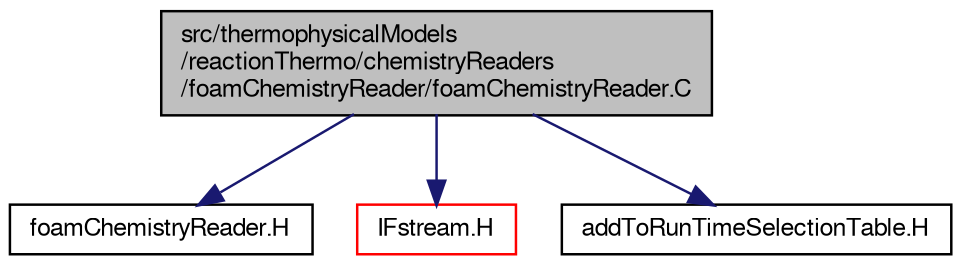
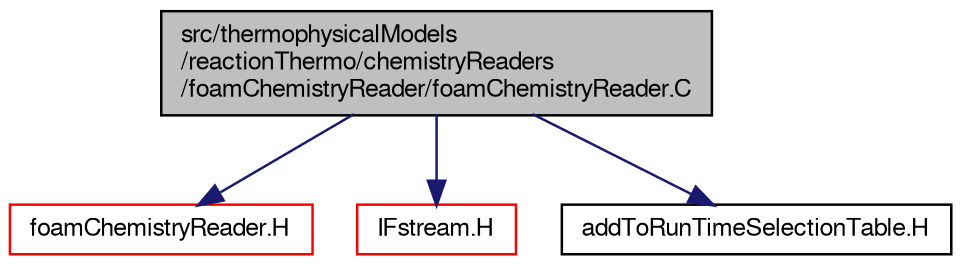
  digraph {
    node [color=black fontname=FreeSans fontsize=10 shape=record]
    edge [color=midnightblue fontname=FreeSans fontsize=10 labelfontname=FreeSans labelfontsize=10 style=solid]
    n1 [fillcolor=grey75 fontcolor=black height=0.2 label="src/thermophysicalModels\l/reactionThermo/chemistryReaders\l/foamChemistryReader/foamChemistryReader.C" style=filled width=0.4]
-   n2 [height=0.2 label="foamChemistryReader.H" width=0.4]
+   n2 [color=red height=0.2 label="foamChemistryReader.H" width=0.4]
    n3 [color=red height=0.2 label="IFstream.H" width=0.4]
    n4 [height=0.2 label="addToRunTimeSelectionTable.H" width=0.4]
    n1 -> n2
    n1 -> n3
    n1 -> n4
  }
